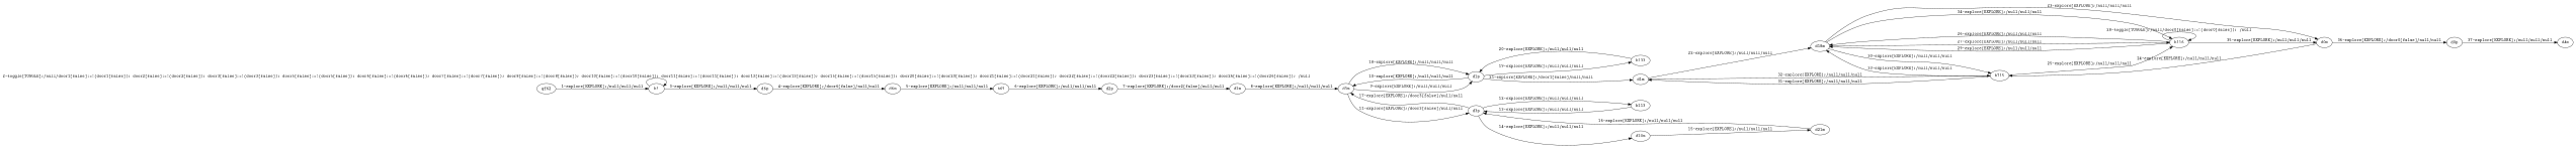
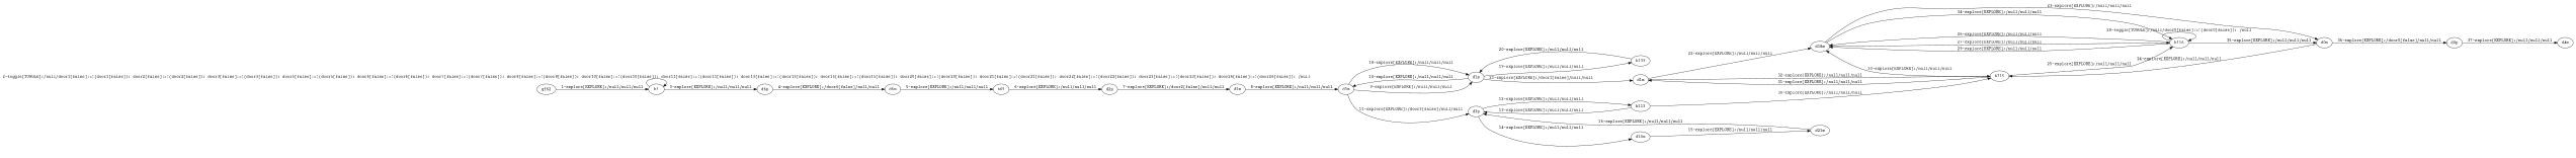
  digraph {
    fontname="Courier Prime"
    rankdir=LR
    node [fontname="Courier Prime"]
    edge [fontname="Courier Prime"]
    n1 [label=gf62]
    n2 [label=b9]
    d6p
    d6m
    b69
    d2p
    d2m
    d3m
    d1p
    d3p
    b133
    d1m
    b113
    d20m
    d18m
    n16 [label=b715]
    d21m
    d0m
    b116
    d0p
    d4m
    n1 -> n2 [label="1-explore[EXPLORE];/null/null/null"]
    n2 -> n2 [label="2-toggle[TOGGLE];/null/door1[false]:=!(door1[false]); door2[false]:=!(door2[false]); door3[false]:=!(door3[false]); door5[false]:=!(door5[false]); door6[false]:=!(door6[false]); door7[false]:=!(door7[false]); door8[false]:=!(door8[false]); door10[false]:=!(door10[false]); door11[false]:=!(door11[false]); door13[false]:=!(door13[false]); door15[false]:=!(door15[false]); door20[false]:=!(door20[false]); door21[false]:=!(door21[false]); door22[false]:=!(door22[false]); door23[false]:=!(door23[false]); door26[false]:=!(door26[false]); /null"]
    n2 -> d6p [label="3-explore[EXPLORE];/null/null/null"]
    d6p -> d6m [label="4-explore[EXPLORE];/door6[false]/null/null"]
    d6m -> b69 [label="5-explore[EXPLORE];/null/null/null"]
    b69 -> d2p [label="6-explore[EXPLORE];/null/null/null"]
    d2p -> d2m [label="7-explore[EXPLORE];/door2[false]/null/null"]
    d2m -> d3m [label="8-explore[EXPLORE];/null/null/null"]
    d3m -> d1p [label="9-explore[EXPLORE];/null/null/null"]
    d3m -> d1p [label="18-explore[EXPLORE];/null/null/null"]
    d3m -> d3p [label="11-explore[EXPLORE];/door3[false]/null/null"]
    d1p -> d3m [label="10-explore[EXPLORE];/null/null/null"]
    d1p -> b133 [label="19-explore[EXPLORE];/null/null/null"]
    d1p -> d1m [label="21-explore[EXPLORE];/door1[false]/null/null"]
-   d3p -> d3m [label="17-explore[EXPLORE];/door3[false]/null/null"]
    d3p -> b113 [label="12-explore[EXPLORE];/null/null/null"]
    d3p -> d20m [label="14-explore[EXPLORE];/null/null/null"]
    b133 -> d1p [label="20-explore[EXPLORE];/null/null/null"]
    d1m -> d18m [label="22-explore[EXPLORE];/null/null/null"]
    d1m -> n16 [label="32-explore[EXPLORE];/null/null/null"]
    b113 -> d3p [label="13-explore[EXPLORE];/null/null/null"]
    d20m -> d21m [label="15-explore[EXPLORE];/null/null/null"]
-   d18m -> n16 [label="30-explore[EXPLORE];/null/null/null"]
+   b113 -> n16 [label="30-explore[EXPLORE];/null/null/null"]
    d18m -> d0m [label="23-explore[EXPLORE];/null/null/null"]
    d18m -> b116 [label="27-explore[EXPLORE];/null/null/null"]
    d18m -> b116 [label="34-explore[EXPLORE];/null/null/null"]
    n16 -> d1m [label="31-explore[EXPLORE];/null/null/null"]
    n16 -> d18m [label="33-explore[EXPLORE];/null/null/null"]
    n16 -> b116 [label="25-explore[EXPLORE];/null/null/null"]
    d21m -> d3p [label="16-explore[EXPLORE];/null/null/null"]
    d0m -> n16 [label="24-explore[EXPLORE];/null/null/null"]
    d0m -> d0p [label="36-explore[EXPLORE];/door0[false]/null/null"]
    b116 -> d18m [label="26-explore[EXPLORE];/null/null/null"]
    b116 -> d18m [label="29-explore[EXPLORE];/null/null/null"]
    b116 -> d0m [label="35-explore[EXPLORE];/null/null/null"]
    b116 -> b116 [label="28-toggle[TOGGLE];/null/door0[false]:=!(door0[false]); /null"]
    d0p -> d4m [label="37-explore[EXPLORE];/null/null/null"]
  }
